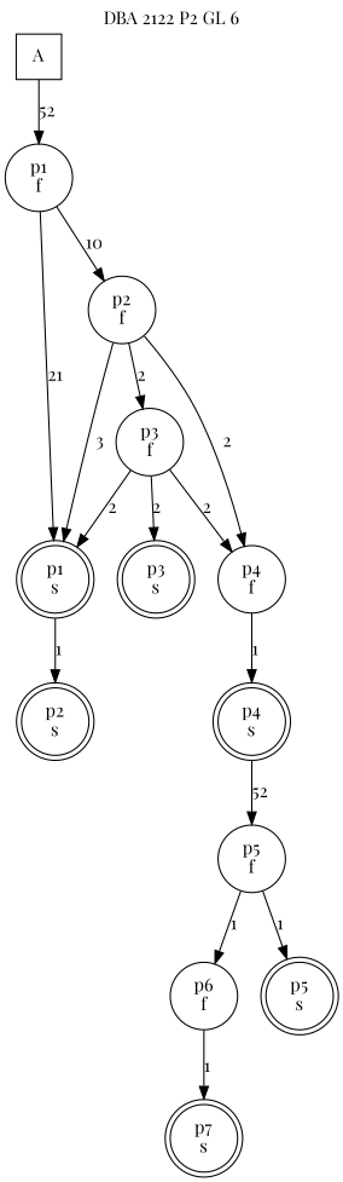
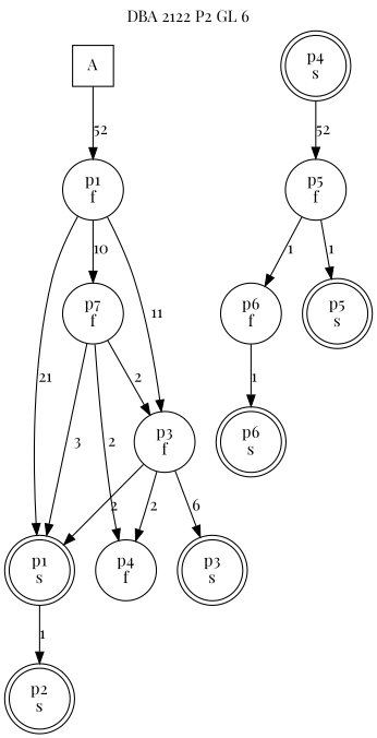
  digraph {
    fontname="Playfair Display"
    label=" DBA 2122 P2 GL 6 "
    labelloc=tl
    rankdir=TB
    node [fontname="Playfair Display" shape=circle]
    edge [fontname="Playfair Display"]
    n1 [label=A shape=square]
    n2 [label="p1\nf"]
    n3 [label="p1\ns" shape=doublecircle]
-   n4 [label="p2\nf"]
+   n4 [label="p7\nf"]
    n5 [label="p3\nf"]
    n6 [label="p2\ns" shape=doublecircle]
    n7 [label="p4\nf"]
    n8 [label="p3\ns" shape=doublecircle]
    n9 [label="p4\ns" shape=doublecircle]
    n10 [label="p5\nf"]
    n11 [label="p6\nf"]
    n12 [label="p5\ns" shape=doublecircle]
-   n13 [label="p7\ns" shape=doublecircle]
+   n13 [label="p6\ns" shape=doublecircle]
    n1 -> n2 [label=52]
    n2 -> n3 [label=21]
    n2 -> n4 [label=10]
+   n2 -> n5 [label=11]
    n3 -> n6 [label=1]
    n4 -> n3 [label=3]
    n4 -> n5 [label=2]
    n4 -> n7 [label=2]
    n5 -> n3 [label=2]
    n5 -> n7 [label=2]
-   n5 -> n8 [label=2]
-   n7 -> n9 [label=1]
+   n5 -> n8 [label=6]
    n9 -> n10 [label=52]
    n10 -> n11 [label=1]
    n10 -> n12 [label=1]
    n11 -> n13 [label=1]
  }
